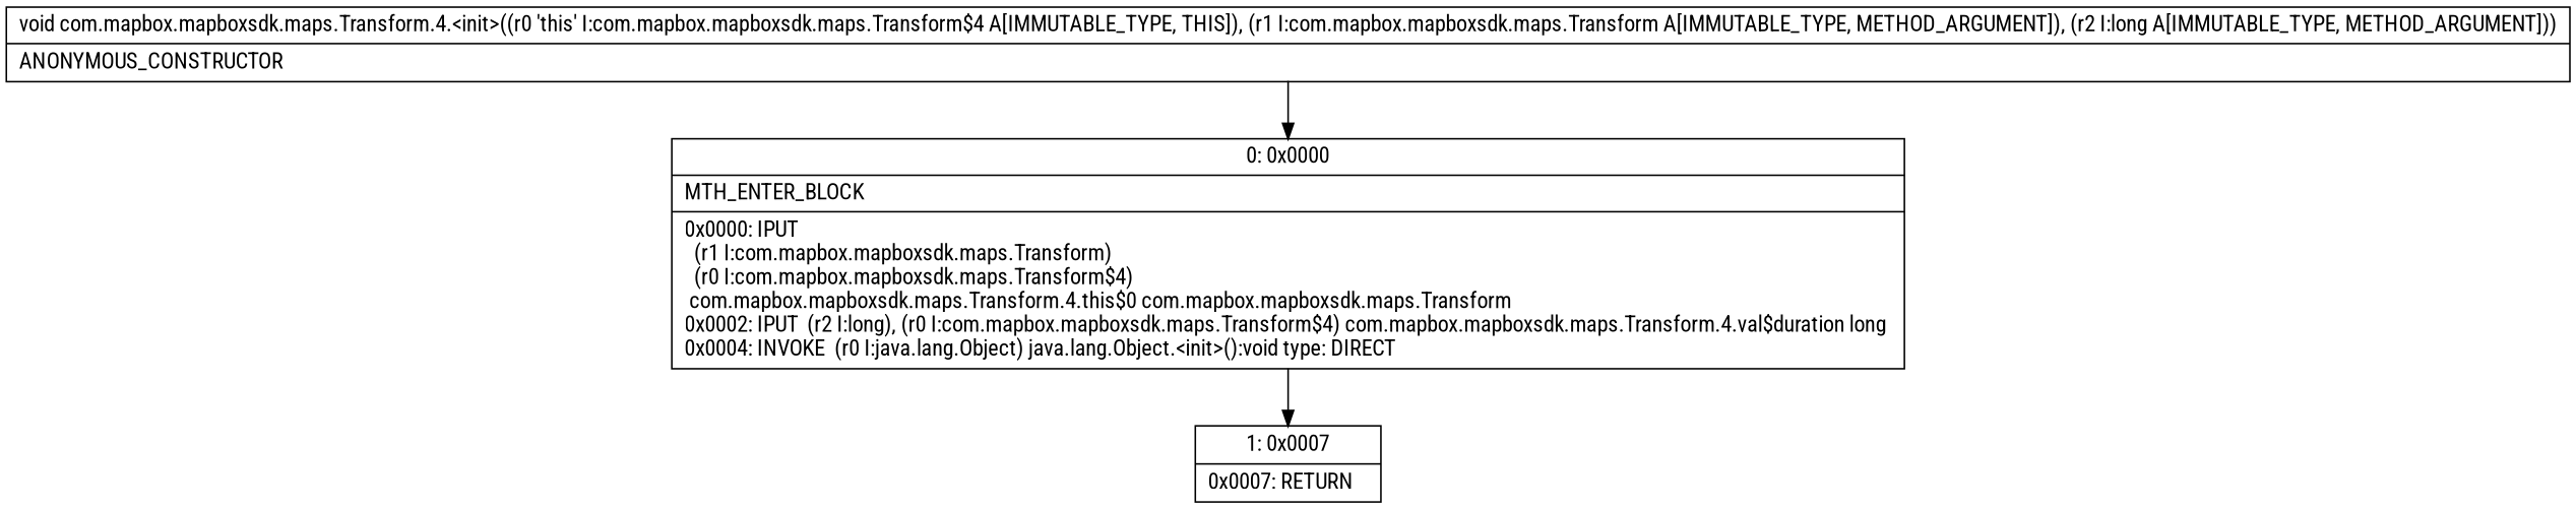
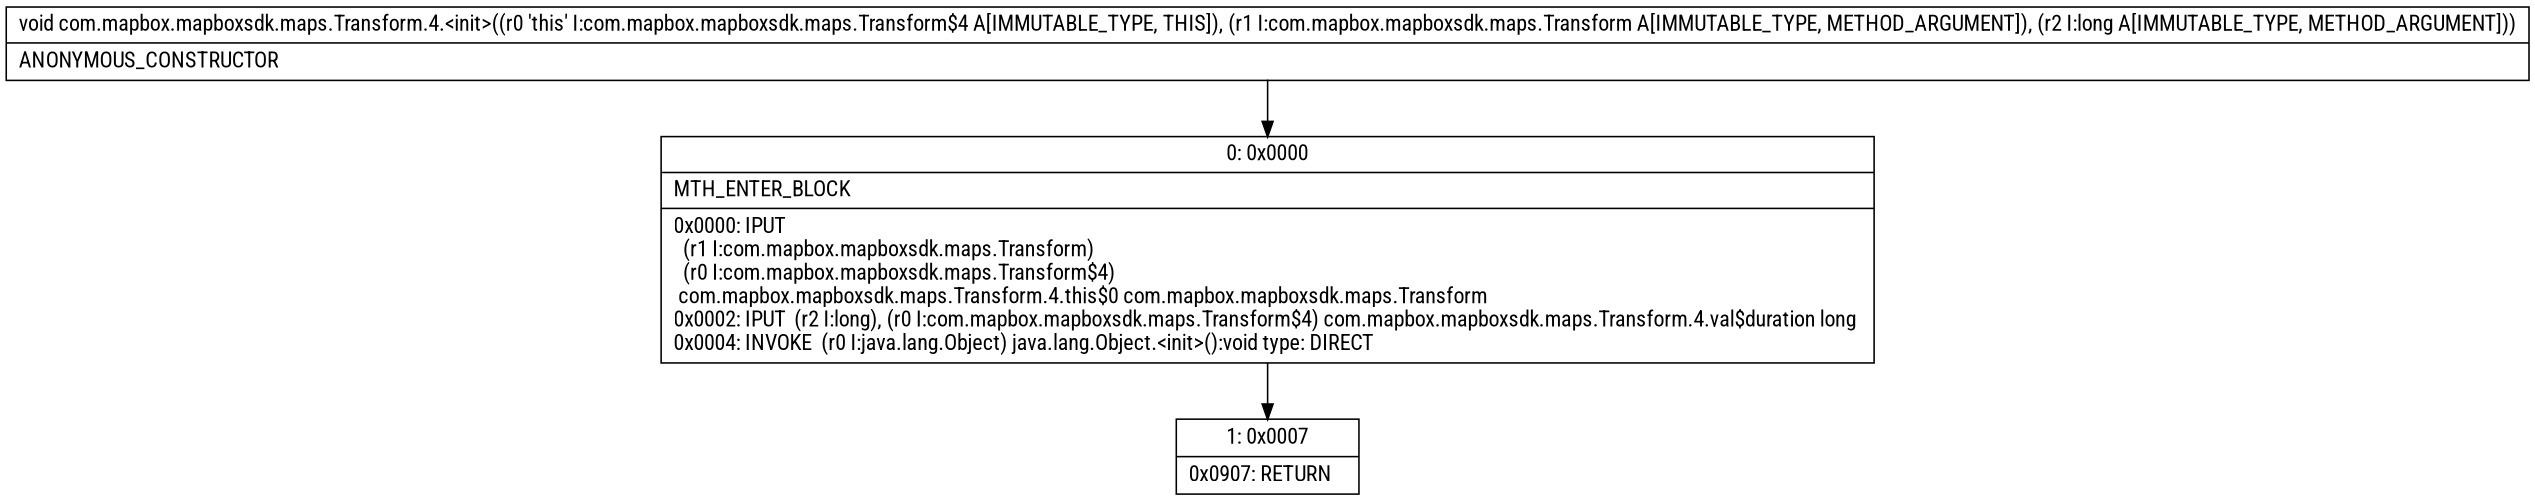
  digraph {
    fontname="Roboto Condensed"
    node [shape=record fontname="Roboto Condensed"]
    edge [fontname="Roboto Condensed"]
    n1 [label="{0\:\ 0x0000|MTH_ENTER_BLOCK\l|0x0000: IPUT  \l  (r1 I:com.mapbox.mapboxsdk.maps.Transform)\l  (r0 I:com.mapbox.mapboxsdk.maps.Transform$4)\l com.mapbox.mapboxsdk.maps.Transform.4.this$0 com.mapbox.mapboxsdk.maps.Transform \l0x0002: IPUT  (r2 I:long), (r0 I:com.mapbox.mapboxsdk.maps.Transform$4) com.mapbox.mapboxsdk.maps.Transform.4.val$duration long \l0x0004: INVOKE  (r0 I:java.lang.Object) java.lang.Object.\<init\>():void type: DIRECT \l}"]
-   n2 [label="{1\:\ 0x0007|0x0007: RETURN   \l}"]
+   n2 [label="{1\:\ 0x0007|0x0907: RETURN   \l}"]
    n3 [label="{void com.mapbox.mapboxsdk.maps.Transform.4.\<init\>((r0 'this' I:com.mapbox.mapboxsdk.maps.Transform$4 A[IMMUTABLE_TYPE, THIS]), (r1 I:com.mapbox.mapboxsdk.maps.Transform A[IMMUTABLE_TYPE, METHOD_ARGUMENT]), (r2 I:long A[IMMUTABLE_TYPE, METHOD_ARGUMENT]))  | ANONYMOUS_CONSTRUCTOR\l}"]
    n1 -> n2
    n3 -> n1
  }
